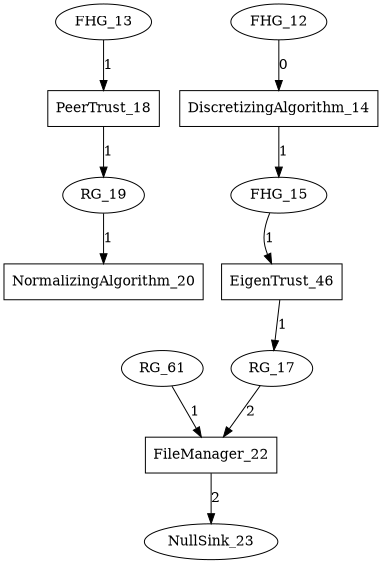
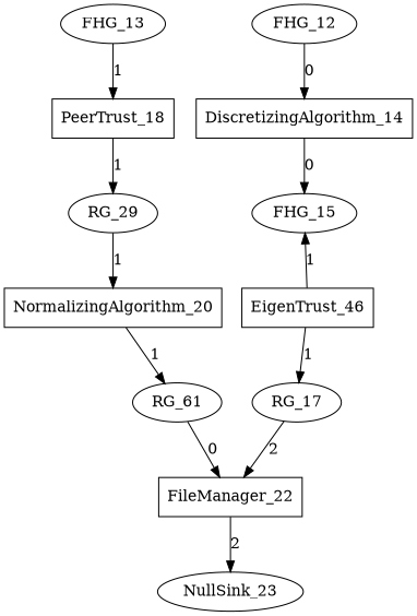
  digraph {
    DiscretizingAlgorithm_14 [shape=box]
    FHG_15
    n3 [label=EigenTrust_46 shape=box]
    FHG_12
    RG_17
    FileManager_22 [shape=box]
    NullSink_23
    PeerTrust_18 [shape=box]
-   RG_19
+   RG_19 [label=RG_29]
    NormalizingAlgorithm_20 [shape=box]
    FHG_13
    n12 [label=RG_61]
-   DiscretizingAlgorithm_14 -> FHG_15 [label=1]
-   FHG_15 -> n3 [label=1]
+   DiscretizingAlgorithm_14 -> FHG_15 [label=0]
+   n3 -> FHG_15 [label=1]
    n3 -> RG_17 [label=1]
    FHG_12 -> DiscretizingAlgorithm_14 [label=0]
    RG_17 -> FileManager_22 [label=2]
    FileManager_22 -> NullSink_23 [label=2]
    PeerTrust_18 -> RG_19 [label=1]
    RG_19 -> NormalizingAlgorithm_20 [label=1]
+   NormalizingAlgorithm_20 -> n12 [label=1]
    FHG_13 -> PeerTrust_18 [label=1]
-   n12 -> FileManager_22 [label=1]
+   n12 -> FileManager_22 [label=0]
  }
